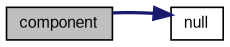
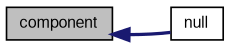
  digraph {
    rankdir=LR
    node [color=black fontname=FreeSans fontsize=10 shape=record]
    n1 [fillcolor=grey75 fontcolor=black height=0.2 label=component style=filled width=0.4]
    n2 [height=0.2 label=null width=0.4]
-   n2 -> n1 [color=midnightblue dir=back fontname=FreeSans fontsize=10 labelfontname=FreeSans labelfontsize=10 style=bold]
+   n1 -> n2 [color=midnightblue dir=back fontname=FreeSans fontsize=10 labelfontname=FreeSans labelfontsize=10 style=bold]
  }
